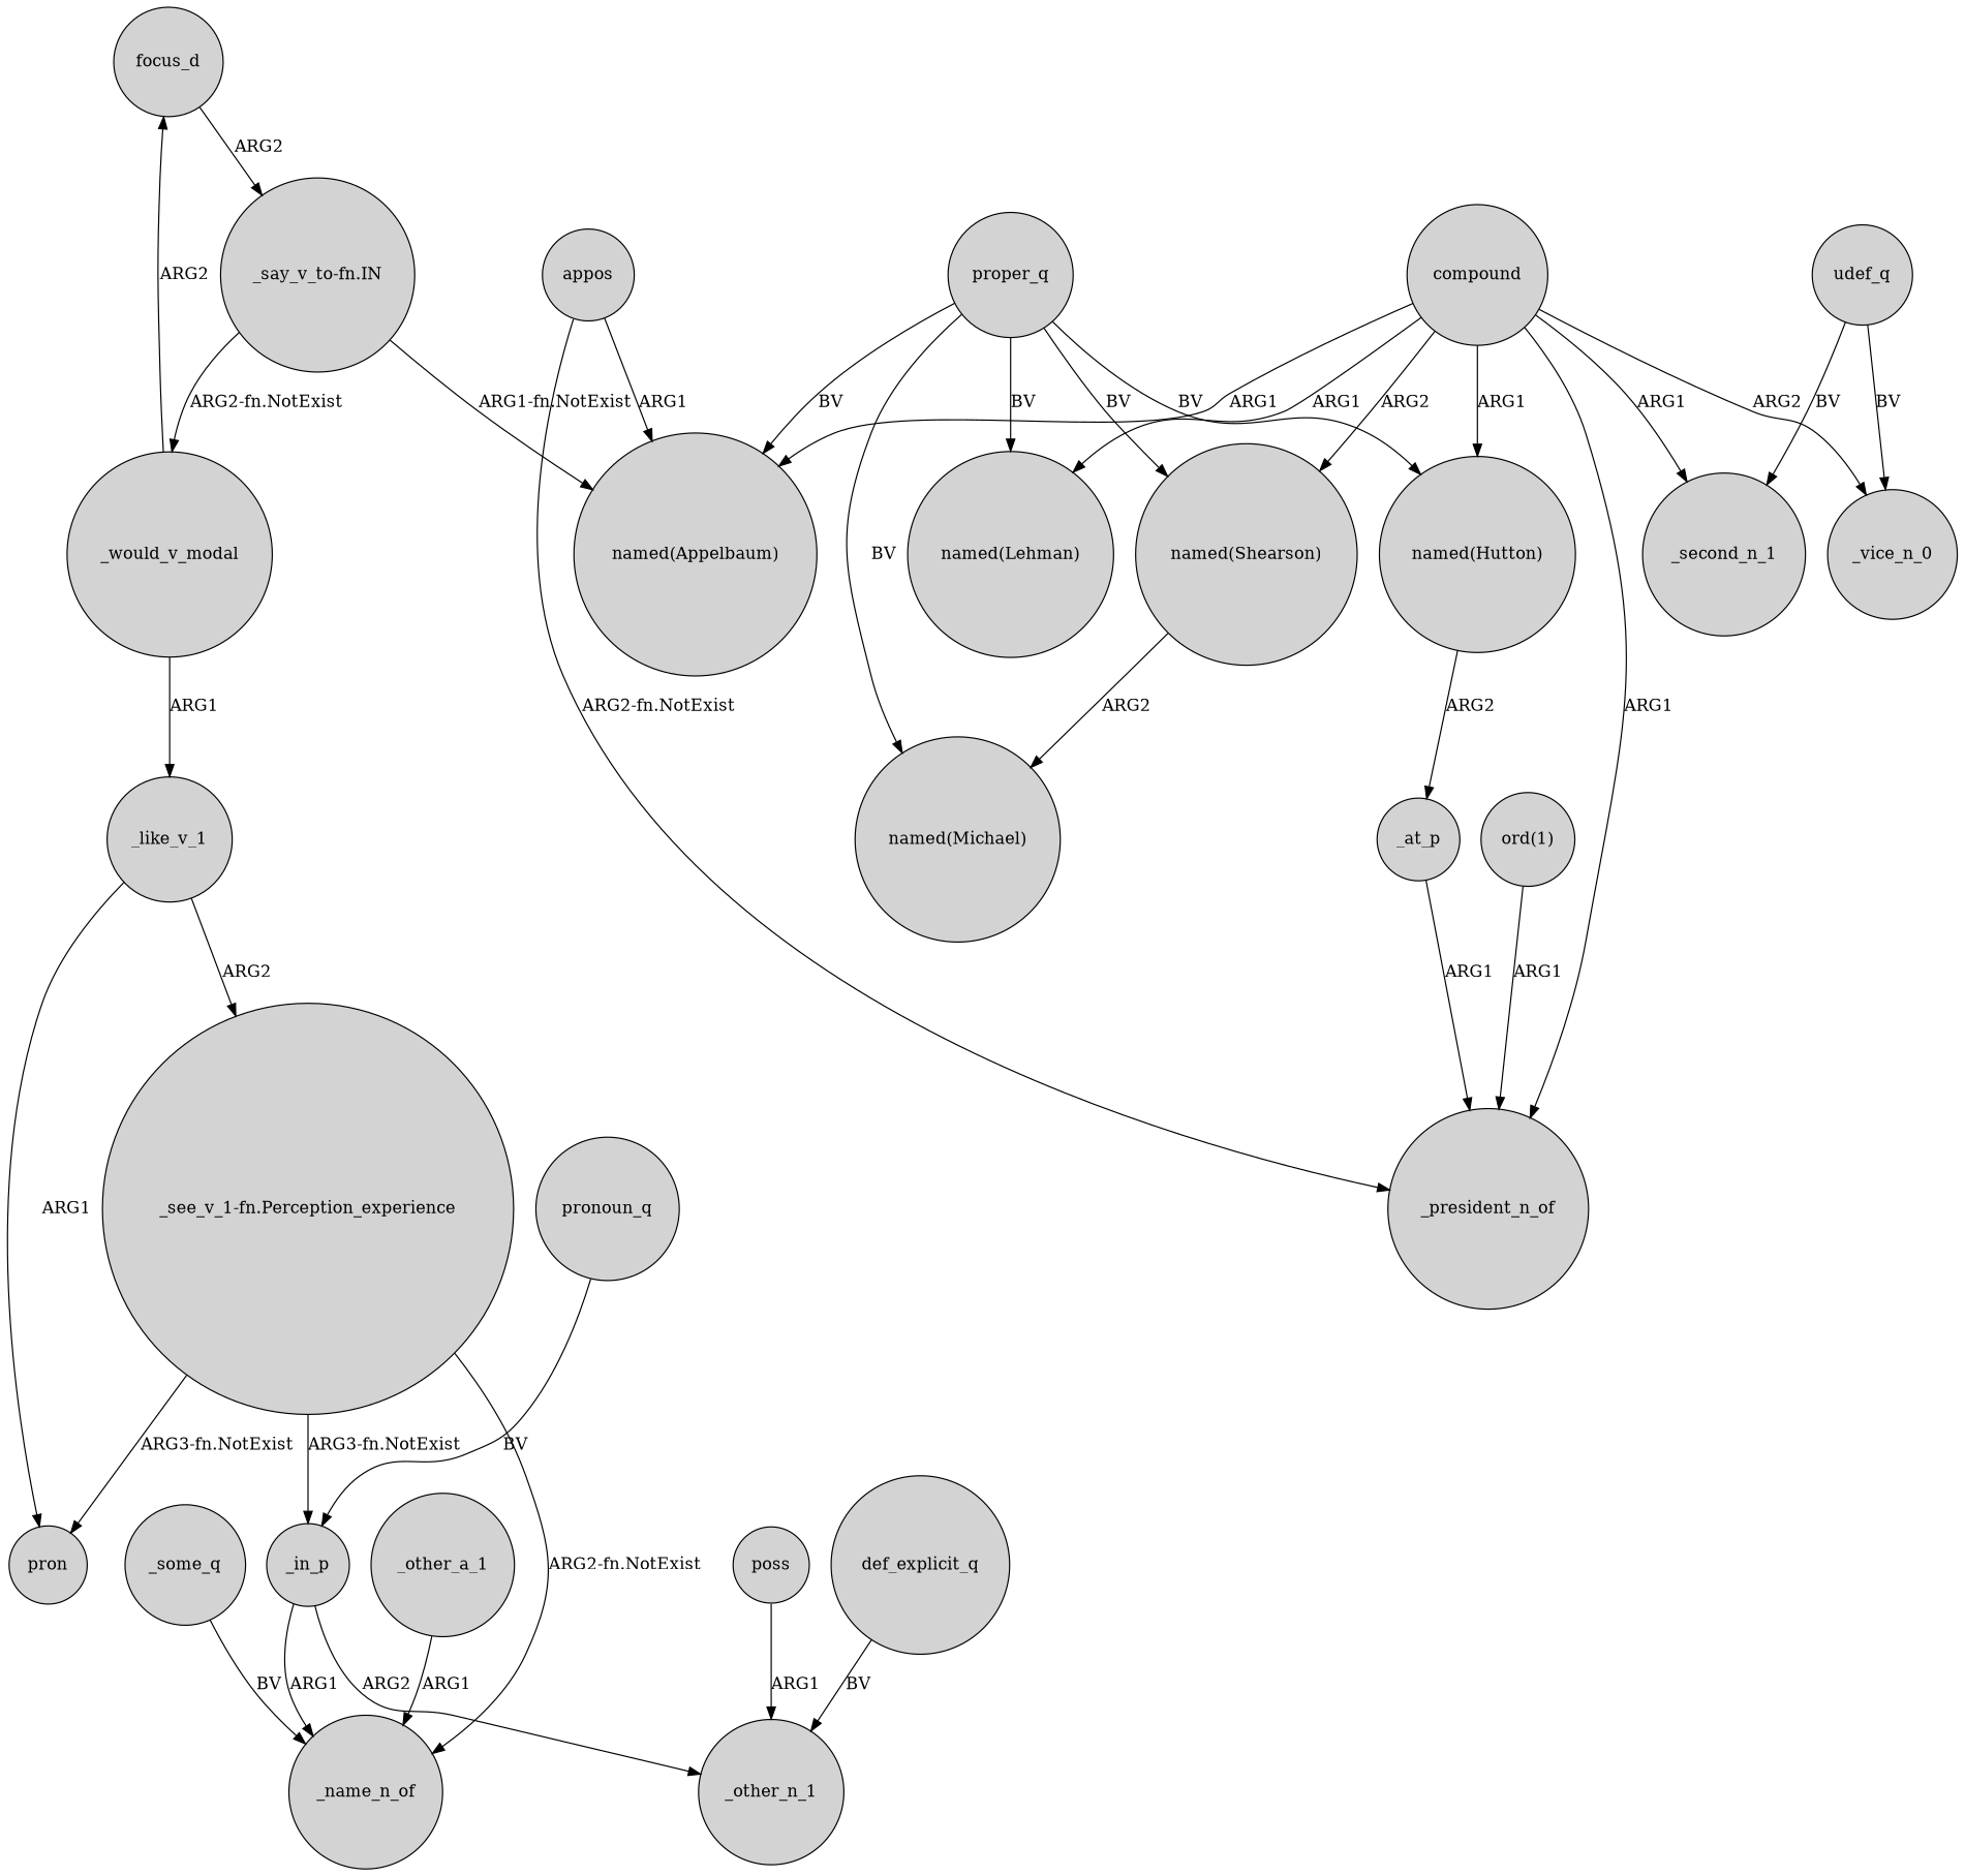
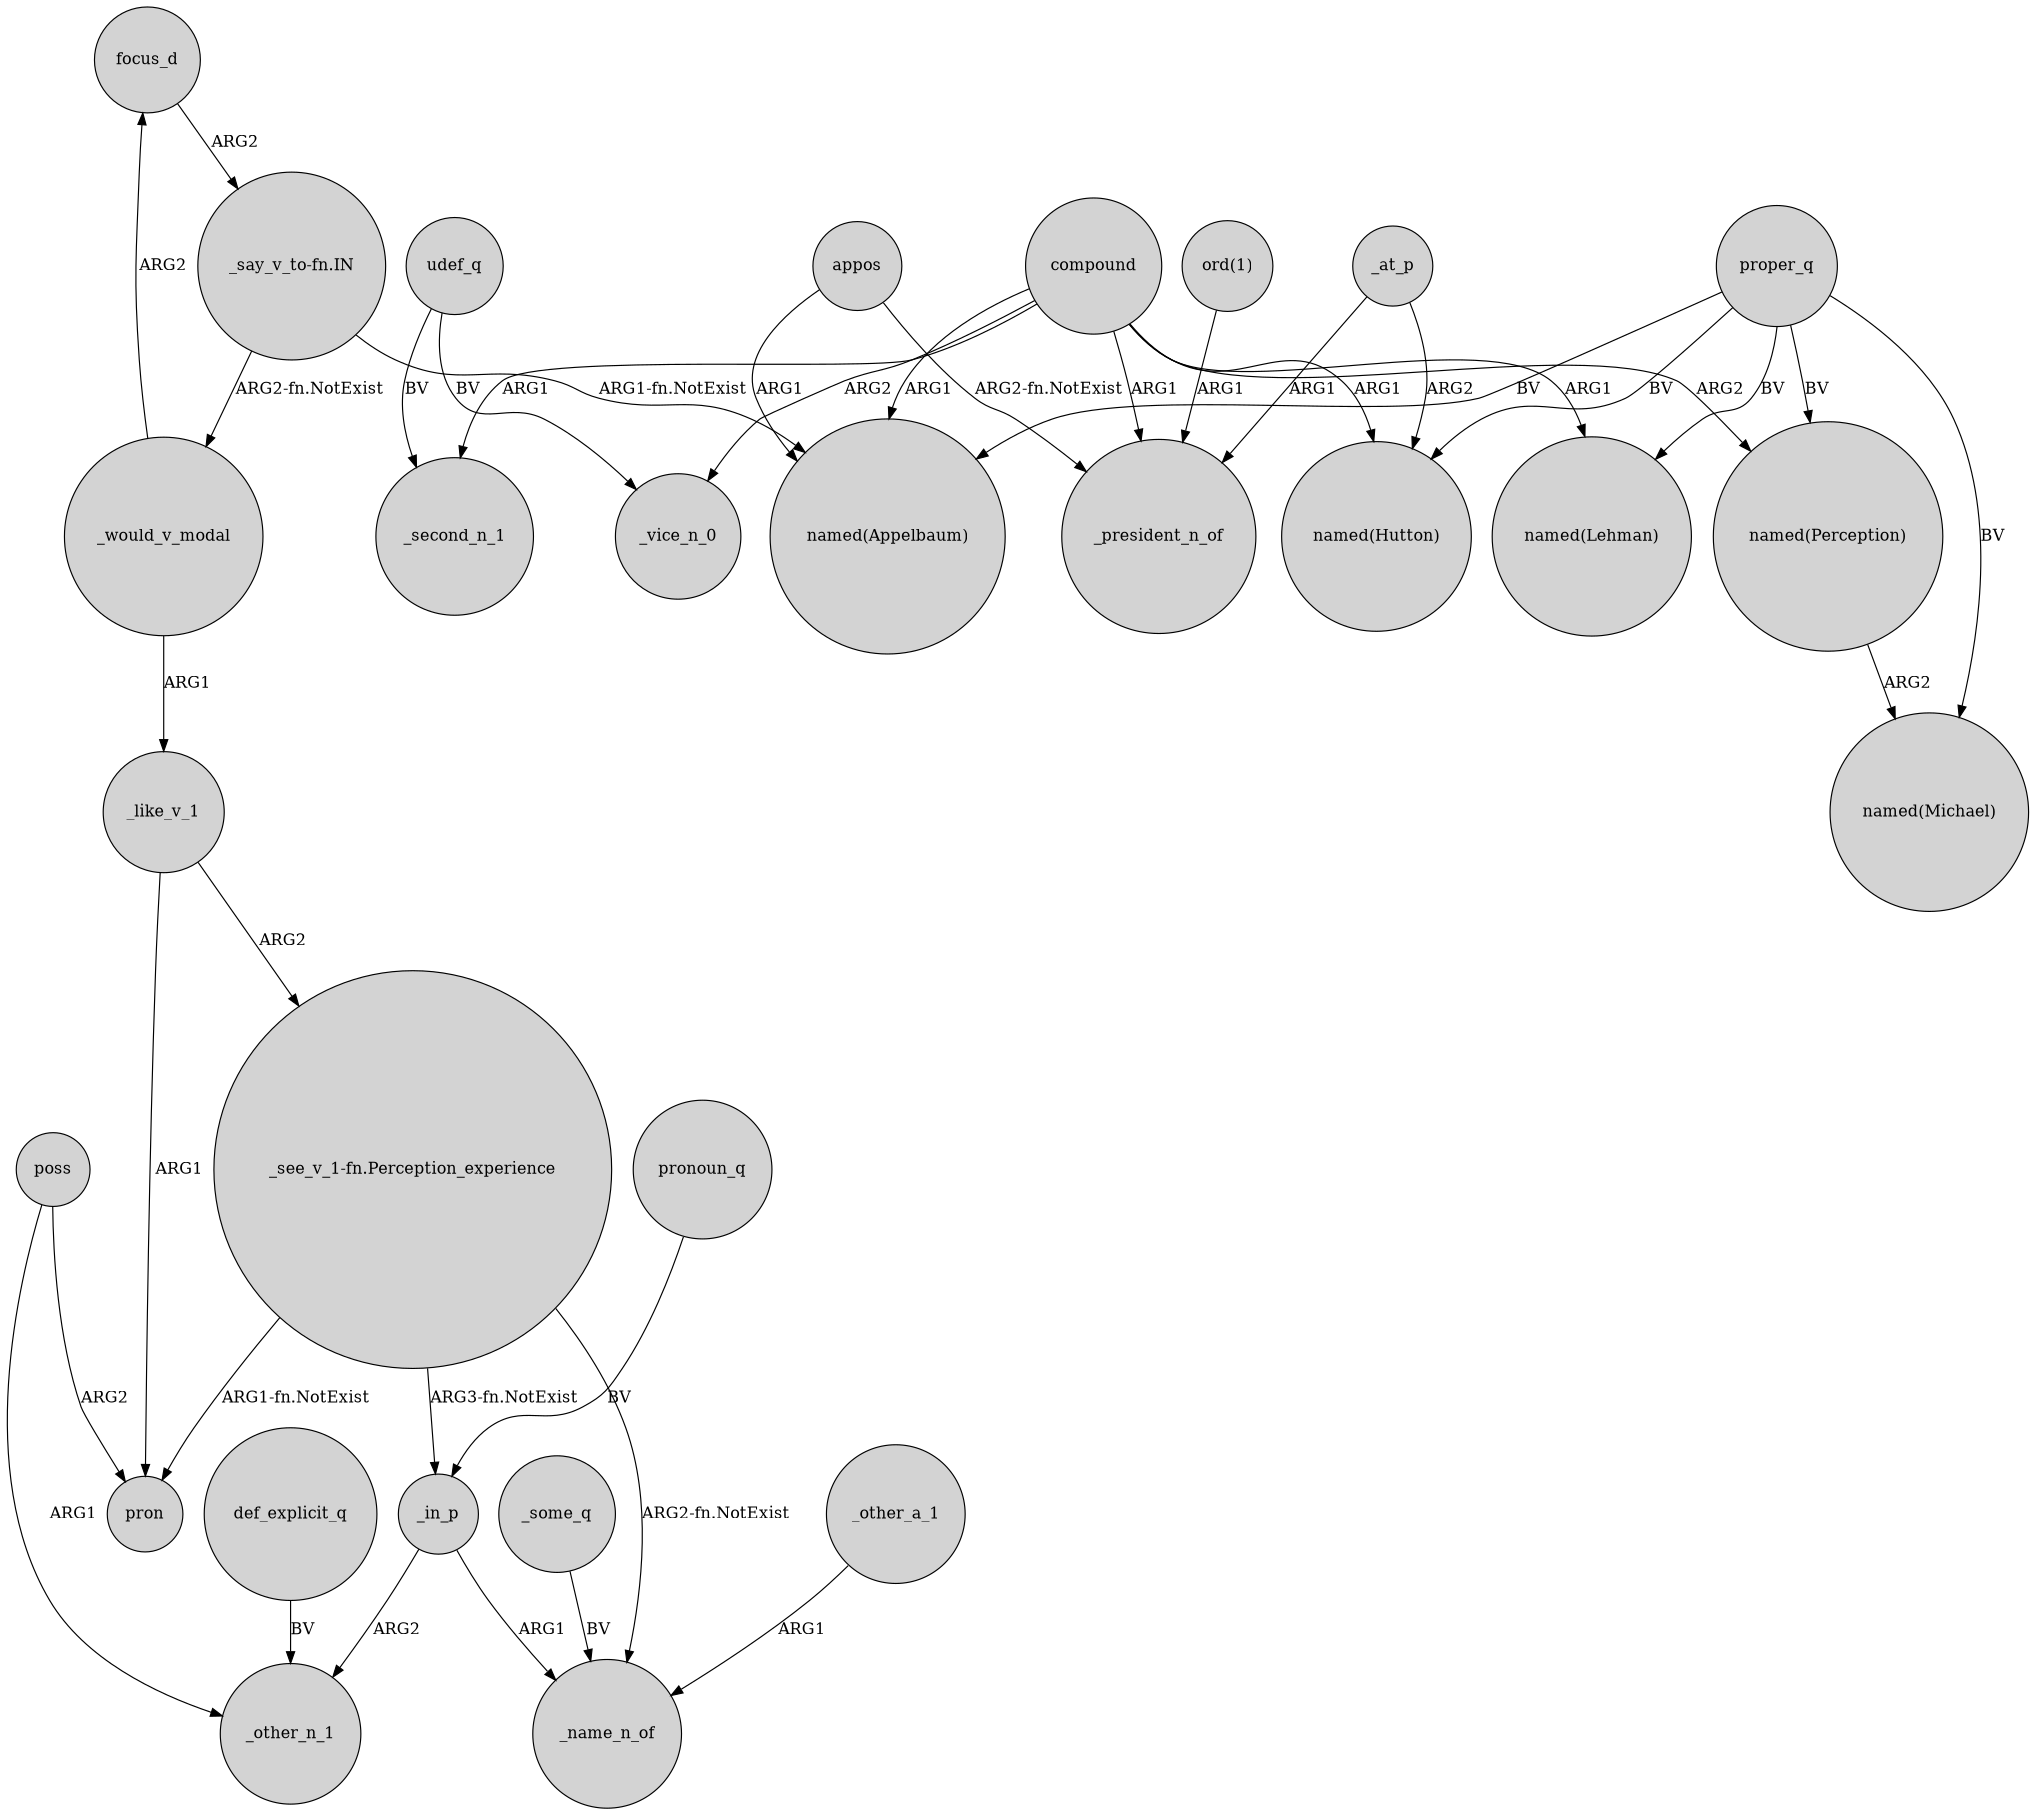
  digraph {
    node [shape=circle style=filled]
    focus_d
    "_say_v_to-fn.IN"
    _would_v_modal
    _like_v_1
    "named(Appelbaum)"
    "_see_v_1-fn.Perception_experience"
    pron
    _in_p
    _name_n_of
    n10 [label=_other_n_1]
    n11 [label=_vice_n_0]
    compound
    _president_n_of
-   "named(Shearson)"
+   "named(Shearson)" [label="named(Perception)"]
    "named(Hutton)"
    "named(Lehman)"
    _second_n_1
    "named(Michael)"
    proper_q
    "ord(1)"
    poss
    _at_p
    _other_a_1
    def_explicit_q
    udef_q
    appos
    pronoun_q
    _some_q
    focus_d -> "_say_v_to-fn.IN" [label=ARG2]
    "_say_v_to-fn.IN" -> _would_v_modal [label="ARG2-fn.NotExist"]
    "_say_v_to-fn.IN" -> "named(Appelbaum)" [label="ARG1-fn.NotExist"]
    _would_v_modal -> focus_d [label=ARG2]
    _would_v_modal -> _like_v_1 [label=ARG1]
    _like_v_1 -> "_see_v_1-fn.Perception_experience" [label=ARG2]
    _like_v_1 -> pron [label=ARG1]
-   "_see_v_1-fn.Perception_experience" -> pron [label="ARG3-fn.NotExist"]
+   "_see_v_1-fn.Perception_experience" -> pron [label="ARG1-fn.NotExist"]
    "_see_v_1-fn.Perception_experience" -> _in_p [label="ARG3-fn.NotExist"]
    "_see_v_1-fn.Perception_experience" -> _name_n_of [label="ARG2-fn.NotExist"]
    _in_p -> _name_n_of [label=ARG1]
    _in_p -> n10 [label=ARG2]
    compound -> "named(Appelbaum)" [label=ARG1]
    compound -> n11 [label=ARG2]
    compound -> _president_n_of [label=ARG1]
    compound -> "named(Shearson)" [label=ARG2]
    compound -> "named(Hutton)" [label=ARG1]
    compound -> "named(Lehman)" [label=ARG1]
    compound -> _second_n_1 [label=ARG1]
    "named(Shearson)" -> "named(Michael)" [label=ARG2]
    proper_q -> "named(Appelbaum)" [label=BV]
    proper_q -> "named(Shearson)" [label=BV]
    proper_q -> "named(Hutton)" [label=BV]
    proper_q -> "named(Lehman)" [label=BV]
    proper_q -> "named(Michael)" [label=BV]
    "ord(1)" -> _president_n_of [label=ARG1]
+   poss -> pron [label=ARG2]
    poss -> n10 [label=ARG1]
    _at_p -> _president_n_of [label=ARG1]
-   "named(Hutton)" -> _at_p [label=ARG2]
+   _at_p -> "named(Hutton)" [label=ARG2]
    _other_a_1 -> _name_n_of [label=ARG1]
    def_explicit_q -> n10 [label=BV]
    udef_q -> n11 [label=BV]
    udef_q -> _second_n_1 [label=BV]
    appos -> "named(Appelbaum)" [label=ARG1]
    appos -> _president_n_of [label="ARG2-fn.NotExist"]
    pronoun_q -> _in_p [label=BV]
    _some_q -> _name_n_of [label=BV]
  }
